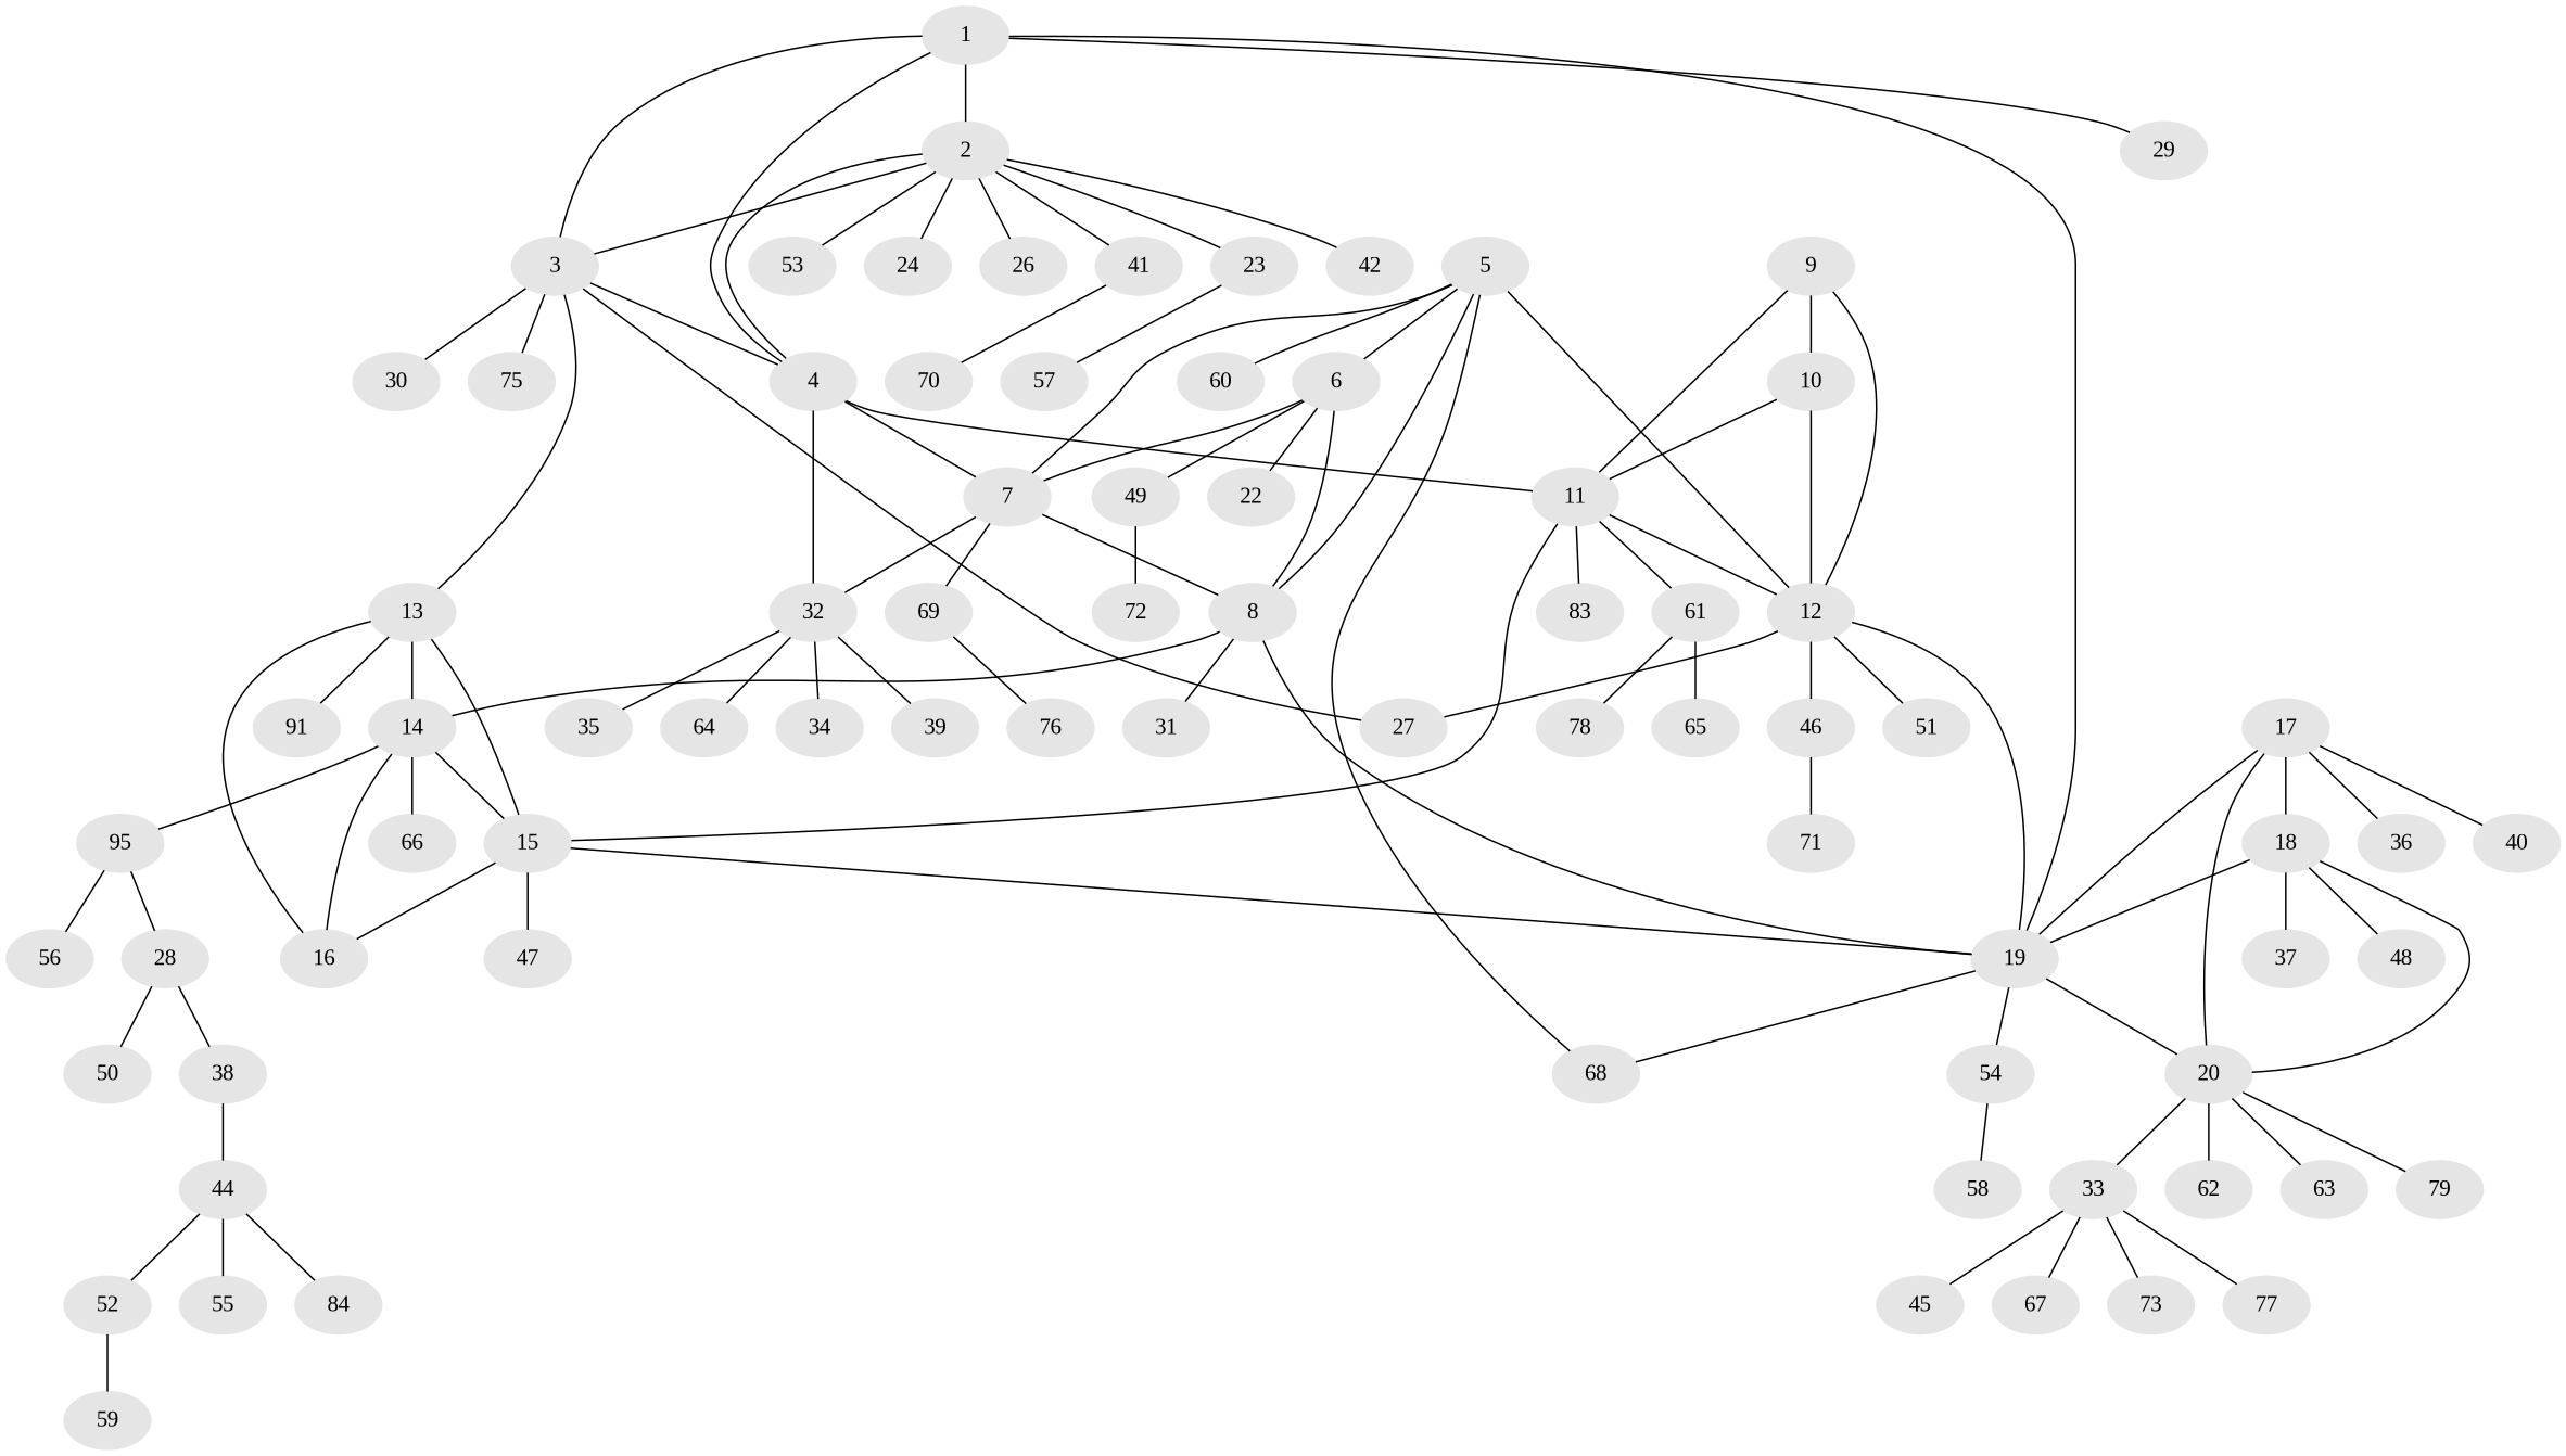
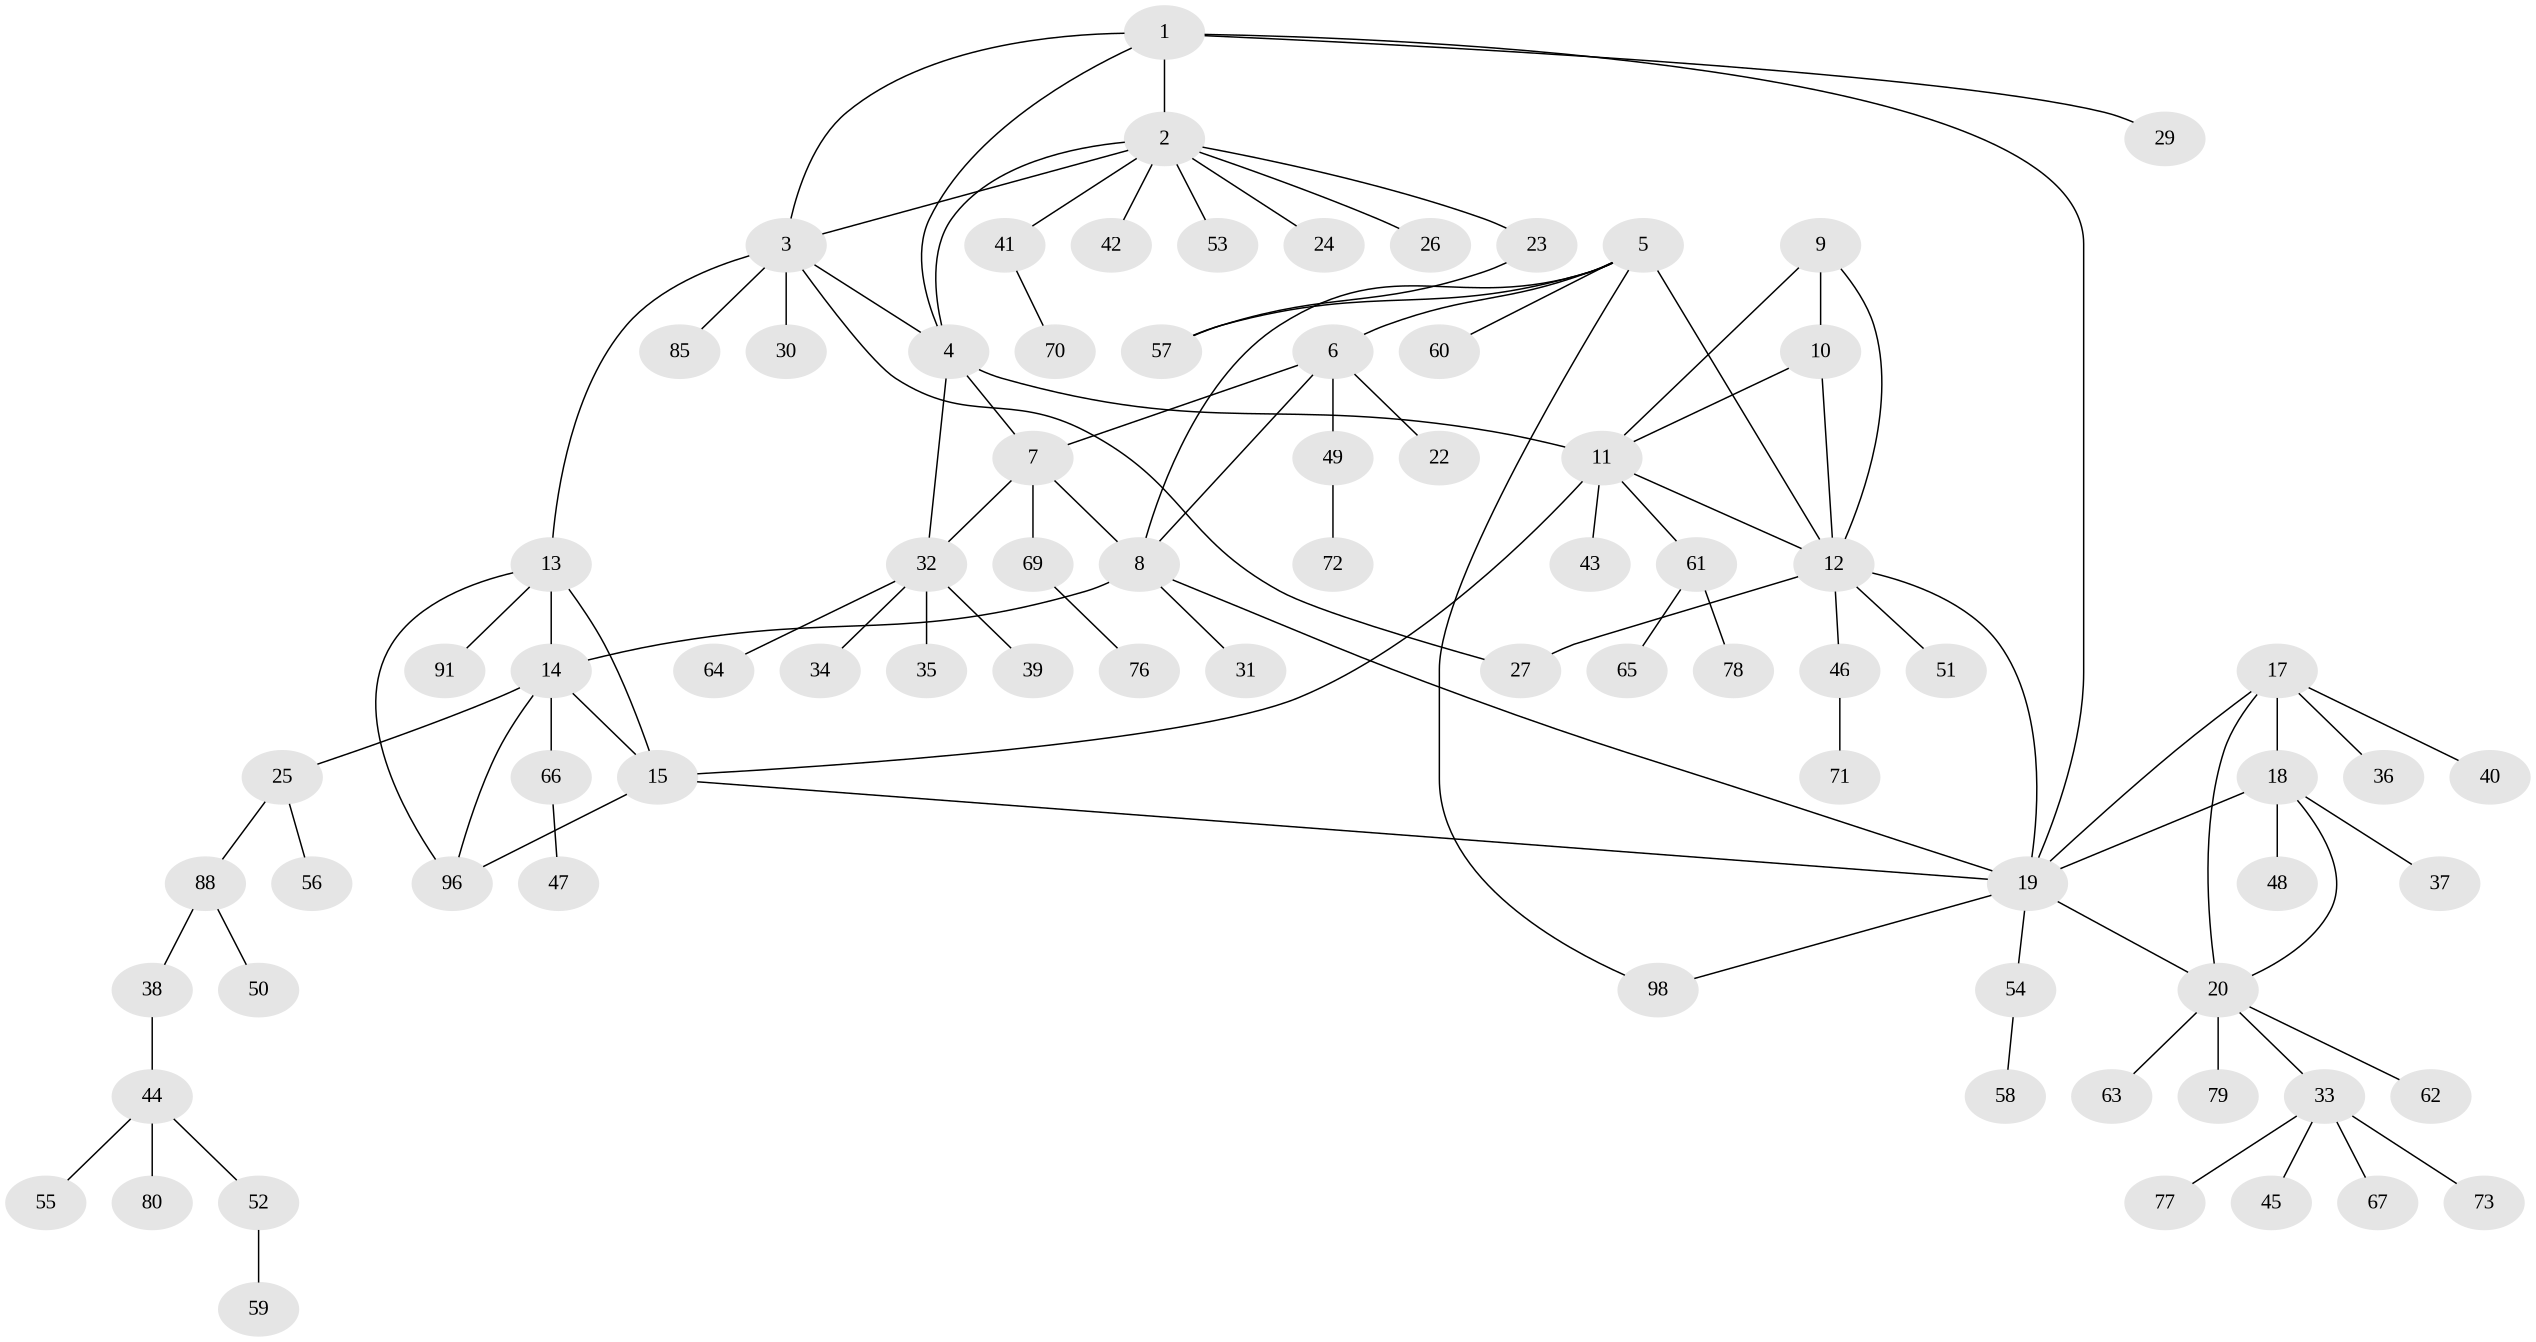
  graph {
    fontname="Liberation Serif"
    node [color=gray90 fontname="Liberation Serif" style=filled]
    edge [fontname="Liberation Serif"]
    1
    2
    3
    4
    19
    29
    23
    24
    26
    41
    42
    53
    13
    27
    30
-   75
+   75 [label=85]
    7
    11
    32
-   68
+   68 [label=98]
    20
    54
    57
    70
    14
    15
-   16
+   16 [label=96]
    n28 [label=91]
    8
    69
    12
-   43 [label=83]
+   43
    61
    34
    35
    39
    64
    5
    6
    60
    22
    49
    31
    46
    51
    72
    76
-   25 [label=95]
+   25
    66
    9
    10
    47
    65
    78
    71
-   28
+   28 [label=88]
    56
    17
    18
    36
    40
    37
    48
    33
    62
    63
    79
    58
    45
    67
    73
    77
    38
    50
    44
    52
    55
-   80 [label=84]
+   80
    59
    1 -- 2
    1 -- 3
    1 -- 4
    1 -- 19
    1 -- 29
    2 -- 3
    2 -- 4
    2 -- 23
    2 -- 24
    2 -- 26
    2 -- 41
    2 -- 42
    2 -- 53
    3 -- 4
    3 -- 13
    3 -- 27
    3 -- 30
    3 -- 75
    4 -- 7
    4 -- 11
    4 -- 32
    19 -- 68
    19 -- 20
    19 -- 54
    23 -- 57
    41 -- 70
    13 -- 14
    13 -- 15
    13 -- 16
    13 -- n28
    7 -- 32
    7 -- 8
    7 -- 69
    11 -- 15
    11 -- 12
    11 -- 43
    11 -- 61
    32 -- 34
    32 -- 35
    32 -- 39
    32 -- 64
    20 -- 33
    20 -- 62
    20 -- 63
    20 -- 79
    54 -- 58
    14 -- 15
    14 -- 16
    14 -- 25
    14 -- 66
    15 -- 19
    15 -- 16
-   15 -- 47
+   66 -- 47
    8 -- 19
    8 -- 14
    8 -- 31
    69 -- 76
    12 -- 19
    12 -- 27
    12 -- 46
    12 -- 51
    61 -- 65
    61 -- 78
-   5 -- 7
+   5 -- 57
    5 -- 68
    5 -- 8
    5 -- 12
    5 -- 6
    5 -- 60
    6 -- 7
    6 -- 8
    6 -- 22
    6 -- 49
    49 -- 72
    46 -- 71
    25 -- 28
    25 -- 56
    9 -- 11
    9 -- 12
    9 -- 10
    10 -- 11
    10 -- 12
    28 -- 38
    28 -- 50
    17 -- 19
    17 -- 20
    17 -- 18
    17 -- 36
    17 -- 40
    18 -- 19
    18 -- 20
    18 -- 37
    18 -- 48
    33 -- 45
    33 -- 67
    33 -- 73
    33 -- 77
    38 -- 44
    44 -- 52
    44 -- 55
    44 -- 80
    52 -- 59
  }
